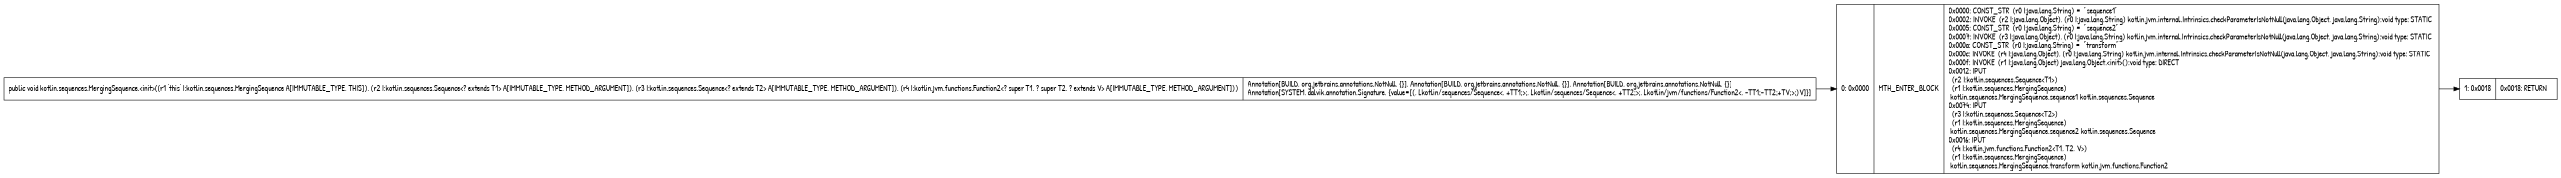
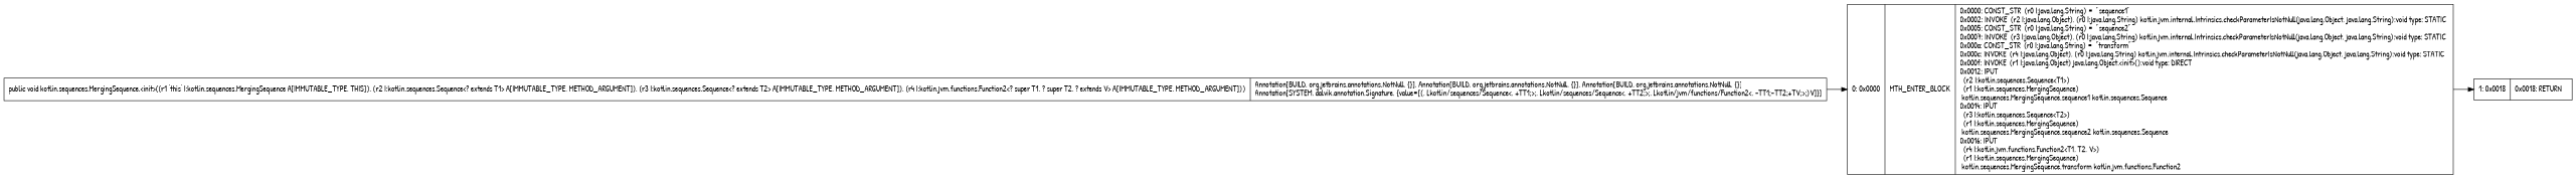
  digraph {
    rankdir=LR
    fontname="Patrick Hand"
    node [shape=record fontname="Patrick Hand"]
    edge [fontname="Patrick Hand"]
-   n1 [label="{0\:\ 0x0000|MTH_ENTER_BLOCK\l|0x0000: CONST_STR  (r0 I:java.lang.String) =  \"sequence1\" \l0x0002: INVOKE  (r2 I:java.lang.Object), (r0 I:java.lang.String) kotlin.jvm.internal.Intrinsics.checkParameterIsNotNull(java.lang.Object, java.lang.String):void type: STATIC \l0x0005: CONST_STR  (r0 I:java.lang.String) =  \"sequence2\" \l0x0007: INVOKE  (r3 I:java.lang.Object), (r0 I:java.lang.String) kotlin.jvm.internal.Intrinsics.checkParameterIsNotNull(java.lang.Object, java.lang.String):void type: STATIC \l0x000a: CONST_STR  (r0 I:java.lang.String) =  \"transform\" \l0x000c: INVOKE  (r4 I:java.lang.Object), (r0 I:java.lang.String) kotlin.jvm.internal.Intrinsics.checkParameterIsNotNull(java.lang.Object, java.lang.String):void type: STATIC \l0x000f: INVOKE  (r1 I:java.lang.Object) java.lang.Object.\<init\>():void type: DIRECT \l0x0012: IPUT  \l  (r2 I:kotlin.sequences.Sequence\<T1\>)\l  (r1 I:kotlin.sequences.MergingSequence)\l kotlin.sequences.MergingSequence.sequence1 kotlin.sequences.Sequence \l0x0074: IPUT  \l  (r3 I:kotlin.sequences.Sequence\<T2\>)\l  (r1 I:kotlin.sequences.MergingSequence)\l kotlin.sequences.MergingSequence.sequence2 kotlin.sequences.Sequence \l0x0016: IPUT  \l  (r4 I:kotlin.jvm.functions.Function2\<T1, T2, V\>)\l  (r1 I:kotlin.sequences.MergingSequence)\l kotlin.sequences.MergingSequence.transform kotlin.jvm.functions.Function2 \l}"]
+   n1 [label="{0\:\ 0x0000|MTH_ENTER_BLOCK\l|0x0000: CONST_STR  (r0 I:java.lang.String) =  \"sequence1\" \l0x0002: INVOKE  (r2 I:java.lang.Object), (r0 I:java.lang.String) kotlin.jvm.internal.Intrinsics.checkParameterIsNotNull(java.lang.Object, java.lang.String):void type: STATIC \l0x0005: CONST_STR  (r0 I:java.lang.String) =  \"sequence2\" \l0x0007: INVOKE  (r3 I:java.lang.Object), (r0 I:java.lang.String) kotlin.jvm.internal.Intrinsics.checkParameterIsNotNull(java.lang.Object, java.lang.String):void type: STATIC \l0x000a: CONST_STR  (r0 I:java.lang.String) =  \"transform\" \l0x000c: INVOKE  (r4 I:java.lang.Object), (r0 I:java.lang.String) kotlin.jvm.internal.Intrinsics.checkParameterIsNotNull(java.lang.Object, java.lang.String):void type: STATIC \l0x000f: INVOKE  (r1 I:java.lang.Object) java.lang.Object.\<init\>():void type: DIRECT \l0x0012: IPUT  \l  (r2 I:kotlin.sequences.Sequence\<T1\>)\l  (r1 I:kotlin.sequences.MergingSequence)\l kotlin.sequences.MergingSequence.sequence1 kotlin.sequences.Sequence \l0x0014: IPUT  \l  (r3 I:kotlin.sequences.Sequence\<T2\>)\l  (r1 I:kotlin.sequences.MergingSequence)\l kotlin.sequences.MergingSequence.sequence2 kotlin.sequences.Sequence \l0x0016: IPUT  \l  (r4 I:kotlin.jvm.functions.Function2\<T1, T2, V\>)\l  (r1 I:kotlin.sequences.MergingSequence)\l kotlin.sequences.MergingSequence.transform kotlin.jvm.functions.Function2 \l}"]
    n2 [label="{1\:\ 0x0018|0x0018: RETURN   \l}"]
    n3 [label="{public void kotlin.sequences.MergingSequence.\<init\>((r1 'this' I:kotlin.sequences.MergingSequence A[IMMUTABLE_TYPE, THIS]), (r2 I:kotlin.sequences.Sequence\<? extends T1\> A[IMMUTABLE_TYPE, METHOD_ARGUMENT]), (r3 I:kotlin.sequences.Sequence\<? extends T2\> A[IMMUTABLE_TYPE, METHOD_ARGUMENT]), (r4 I:kotlin.jvm.functions.Function2\<? super T1, ? super T2, ? extends V\> A[IMMUTABLE_TYPE, METHOD_ARGUMENT]))  | Annotation[BUILD, org.jetbrains.annotations.NotNull, \{\}], Annotation[BUILD, org.jetbrains.annotations.NotNull, \{\}], Annotation[BUILD, org.jetbrains.annotations.NotNull, \{\}]\lAnnotation[SYSTEM, dalvik.annotation.Signature, \{value=[(, Lkotlin\/sequences\/Sequence\<, +TT1;\>;, Lkotlin\/sequences\/Sequence\<, +TT2;\>;, Lkotlin\/jvm\/functions\/Function2\<, \-TT1;\-TT2;+TV;\>;)V]\}]\l}"]
    n1 -> n2
    n3 -> n1
  }
